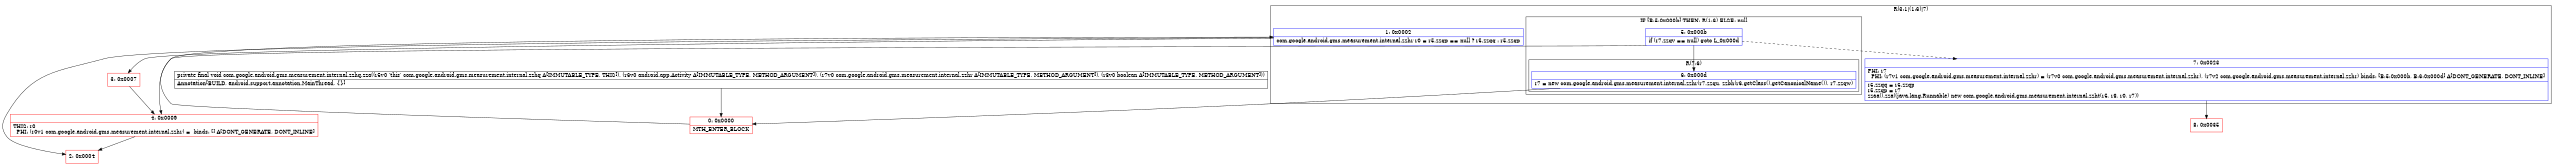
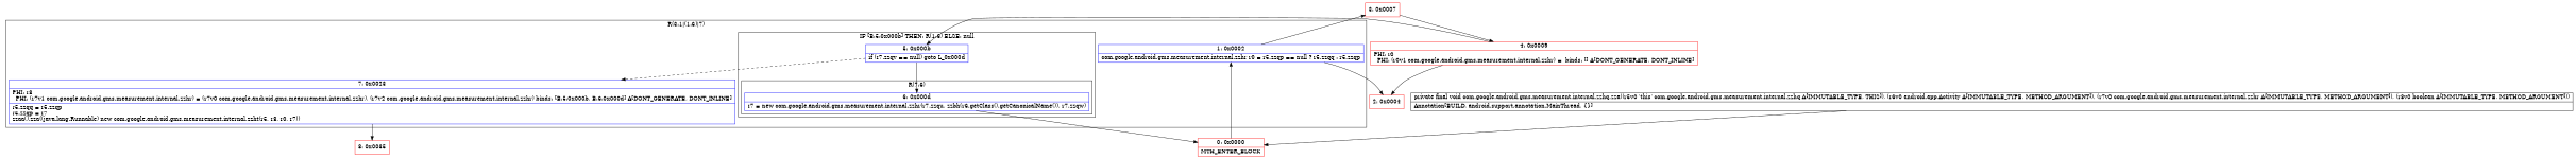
  digraph {
    node [color=red shape=record]
    n1 [color=blue label="{6\:\ 0x000d|r7 = new com.google.android.gms.measurement.internal.zzhr(r7.zzqu, zzbh(r6.getClass().getCanonicalName()), r7.zzqw)\l}"]
    n2 [color=blue label="{5\:\ 0x000b|if (r7.zzqv == null) goto L_0x000d\l}"]
    n3 [color=blue label="{1\:\ 0x0002|com.google.android.gms.measurement.internal.zzhr r0 = r5.zzqp == null ? r5.zzqq : r5.zzqp\l}"]
-   n4 [color=blue label="{7\:\ 0x0023|PHI: r7 \l  PHI: (r7v1 com.google.android.gms.measurement.internal.zzhr) = (r7v0 com.google.android.gms.measurement.internal.zzhr), (r7v2 com.google.android.gms.measurement.internal.zzhr) binds: [B:5:0x000b, B:6:0x000d] A[DONT_GENERATE, DONT_INLINE]\l|r5.zzqq = r5.zzqp\lr5.zzqp = r7\lzzaa().zza((java.lang.Runnable) new com.google.android.gms.measurement.internal.zzht(r5, r8, r0, r7))\l}"]
+   n4 [color=blue label="{7\:\ 0x0023|PHI: r8 \l  PHI: (r7v1 com.google.android.gms.measurement.internal.zzhr) = (r7v0 com.google.android.gms.measurement.internal.zzhr), (r7v2 com.google.android.gms.measurement.internal.zzhr) binds: [B:5:0x000b, B:6:0x000d] A[DONT_GENERATE, DONT_INLINE]\l|r5.zzqq = r5.zzqp\lr5.zzqp = r7\lzzaa().zza((java.lang.Runnable) new com.google.android.gms.measurement.internal.zzht(r5, r8, r0, r7))\l}"]
    n5 [label="{0\:\ 0x0000|MTH_ENTER_BLOCK\l}"]
    n6 [label="{2\:\ 0x0004}"]
    n7 [label="{3\:\ 0x0007}"]
    n8 [label="{8\:\ 0x0035}"]
-   n9 [label="{4\:\ 0x0009|THIS: r0 \l  PHI: (r0v1 com.google.android.gms.measurement.internal.zzhr) =  binds: [] A[DONT_GENERATE, DONT_INLINE]\l}"]
+   n9 [label="{4\:\ 0x0009|PHI: r0 \l  PHI: (r0v1 com.google.android.gms.measurement.internal.zzhr) =  binds: [] A[DONT_GENERATE, DONT_INLINE]\l}"]
    n10 [label="{private final void com.google.android.gms.measurement.internal.zzhq.zza((r5v0 'this' com.google.android.gms.measurement.internal.zzhq A[IMMUTABLE_TYPE, THIS]), (r6v0 android.app.Activity A[IMMUTABLE_TYPE, METHOD_ARGUMENT]), (r7v0 com.google.android.gms.measurement.internal.zzhr A[IMMUTABLE_TYPE, METHOD_ARGUMENT]), (r8v0 boolean A[IMMUTABLE_TYPE, METHOD_ARGUMENT]))  | Annotation[BUILD, android.support.annotation.MainThread, \{\}]\l}" color=""]
    subgraph cluster_1 {
      label="R(3:1|(1:6)|7)"
      n3
      n4
      subgraph cluster_2 {
        label="IF [B:5:0x000b] THEN: R(1:6) ELSE: null"
        n2
        subgraph cluster_3 {
          label="R(7:6)"
          n1
        }
      }
    }
    n1 -> n5
    n2 -> n1
    n2 -> n4 [style=dashed]
    n3 -> n6
    n3 -> n7
    n4 -> n8
    n5 -> n3
    n7 -> n9
-   n2 -> n9
+   n9 -> n2
    n9 -> n6
    n10 -> n5
  }
